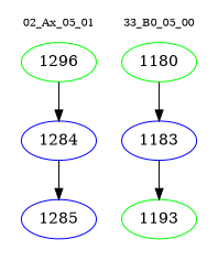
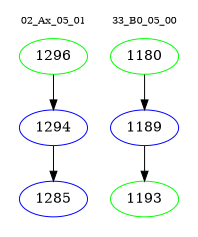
  digraph {
    node [color=green]
    edge [color=black]
    n1 [label=1296]
-   n2 [color=blue label=1284]
+   n2 [color=blue label=1294]
    n3 [color=blue label=1285]
    n4 [label=1180]
-   n5 [color=blue label=1183]
+   n5 [color=blue label=1189]
    n6 [label=1193]
    subgraph cluster_1 {
      color=white
      fontsize=10
      label="02_Ax_05_01"
      n1
      n2
      n3
    }
    subgraph cluster_2 {
      color=white
      fontsize=10
      label="33_B0_05_00"
      n4
      n5
      n6
    }
    n1 -> n2
    n2 -> n3
    n4 -> n5
    n5 -> n6
  }
